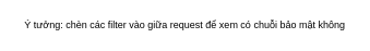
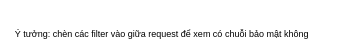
  <mxCell id="0" />
  <mxCell id="1" parent="0" />
- <mxCell id="2" value="Ý tưởng: chèn các filter vào giữa request để xem có chuỗi bảo mật không" style="text;html=1;align=center;verticalAlign=middle;resizable=0;points=[];;autosize=1;" vertex="1" parent="1"><mxGeometry x="20" y="20" width="410" height="20" as="geometry" /></mxCell>
+ <mxCell id="2" value="Ý tưởng: chèn các filter vào giữa request để xem có chuỗi bảo mật không" style="text;html=1;align=center;verticalAlign=middle;resizable=0;points=[];;autosize=1;" vertex="1" parent="1"><mxGeometry x="10" y="35" width="410" height="20" as="geometry" /></mxCell>
